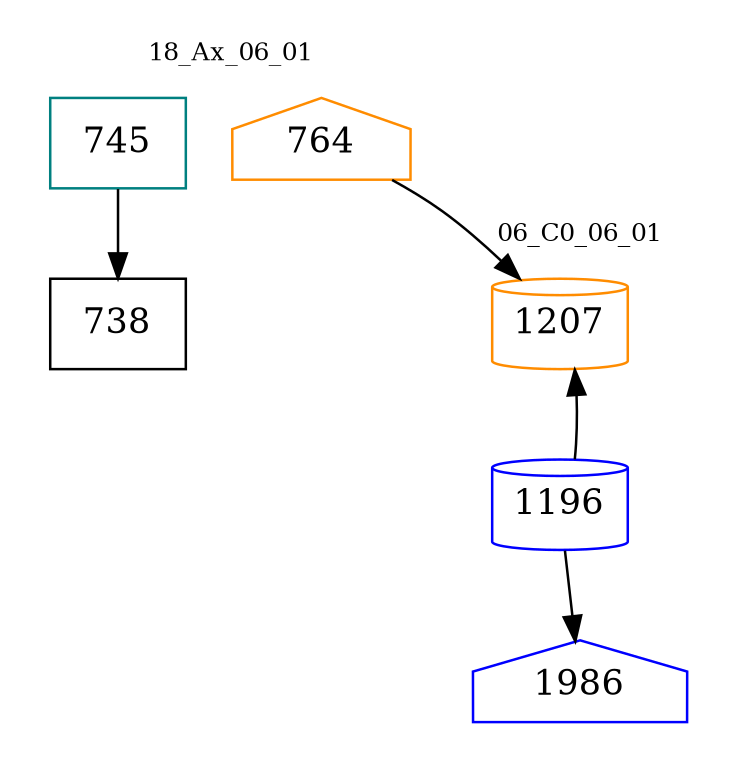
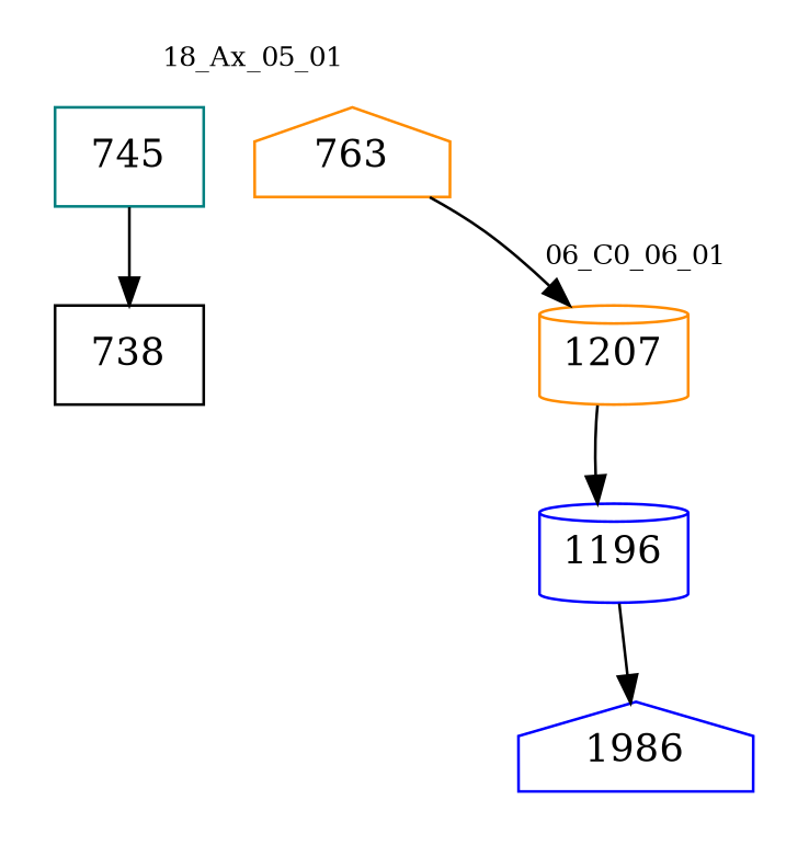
  digraph {
    node [color=darkorange shape=house]
    edge [color=black]
-   n1 [label=764]
+   n1 [label=763]
    n2 [color=teal label=745 shape=box]
    n3 [color=black label=738 shape=box]
    n4 [label=1207 shape=cylinder]
    n5 [color=blue label=1196 shape=cylinder]
    n6 [color=blue label=1986]
    subgraph cluster_1 {
      color=white
      fontsize=10
-     label="18_Ax_06_01"
+     label="18_Ax_05_01"
      n1
      n2
      n3
    }
    subgraph cluster_2 {
      color=white
      fontsize=10
      label="06_C0_06_01"
      n4
      n5
      n6
    }
    n1 -> n4
    n2 -> n3
-   n5 -> n4
+   n4 -> n5
    n5 -> n6
  }
